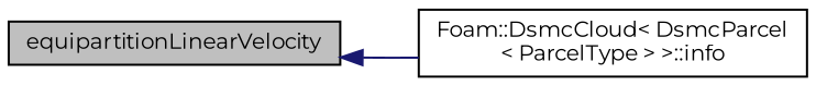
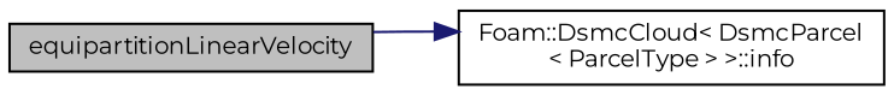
  digraph {
    rankdir=LR
    fontname=Montserrat
    node [color=black fontname=Montserrat fontsize=10 shape=record]
    n1 [fillcolor=grey75 fontcolor=black height=0.2 label=equipartitionLinearVelocity style=filled width=0.4]
    n2 [height=0.2 label="Foam::DsmcCloud\< DsmcParcel\l\< ParcelType \> \>::info" width=0.4]
-   n1 -> n2 [color=midnightblue dir=back fontname=Montserrat fontsize=10 labelfontname=FreeSans labelfontsize=10 style=solid]
+   n2 -> n1 [color=midnightblue dir=back fontname=Montserrat fontsize=10 labelfontname=FreeSans labelfontsize=10 style=solid]
  }
